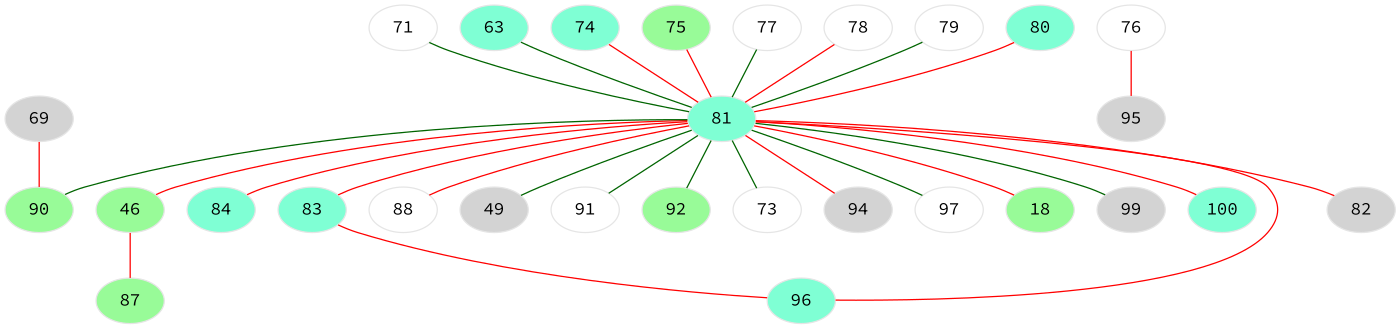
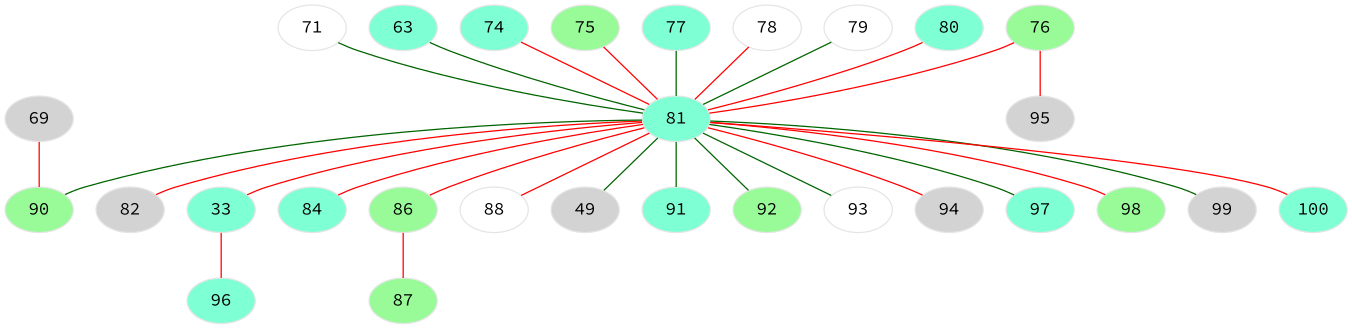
  graph {
    fontname="Source Code Pro"
    node [color=gray90 fillcolor=aquamarine fontname="Source Code Pro" style=filled]
    edge [color=red fontname="Source Code Pro"]
    81 [super="+56+62+68+66+70"]
    82 [fillcolor=lightgrey]
-   83
+   83 [label=33]
    84 [super="+61"]
-   86 [fillcolor=palegreen label=46]
+   86 [fillcolor=palegreen]
    88 [fillcolor=white]
    n7 [fillcolor=lightgrey label=49]
    90 [fillcolor=palegreen]
-   91 [fillcolor=white super="+72"]
+   91 [super="+72"]
    92 [fillcolor=palegreen]
-   93 [fillcolor=white label=73]
+   93 [fillcolor=white]
    94 [fillcolor=lightgrey]
-   97 [fillcolor=white]
-   98 [fillcolor=palegreen label=18]
+   97
+   98 [fillcolor=palegreen]
    99 [fillcolor=lightgrey]
    100 [super="+63"]
    69 [fillcolor=lightgrey]
    71 [fillcolor=white]
    n19 [label=63]
    74
    75 [fillcolor=palegreen]
-   76 [fillcolor=white]
+   76 [fillcolor=palegreen]
    95 [fillcolor=lightgrey]
-   77 [fillcolor=white]
+   77
    78 [fillcolor=white]
    79 [fillcolor=white]
    80 [super="+58"]
    96
    87 [fillcolor=palegreen]
    81 -- 82
    81 -- 83
    81 -- 84
    81 -- 86
    81 -- 88
    81 -- n7 [color=darkgreen]
    81 -- 90 [color=darkgreen]
    81 -- 91 [color=darkgreen]
    81 -- 92 [color=darkgreen]
    81 -- 93 [color=darkgreen]
    81 -- 94
    81 -- 97 [color=darkgreen]
    81 -- 98
    81 -- 99 [color=darkgreen]
    81 -- 100
    83 -- 96
    86 -- 87
    69 -- 90
    71 -- 81 [color=darkgreen]
    n19 -- 81 [color=darkgreen]
    74 -- 81
    75 -- 81
-   96 -- 81
+   76 -- 81
    76 -- 95
    77 -- 81 [color=darkgreen]
    78 -- 81
    79 -- 81 [color=darkgreen]
    80 -- 81
  }
